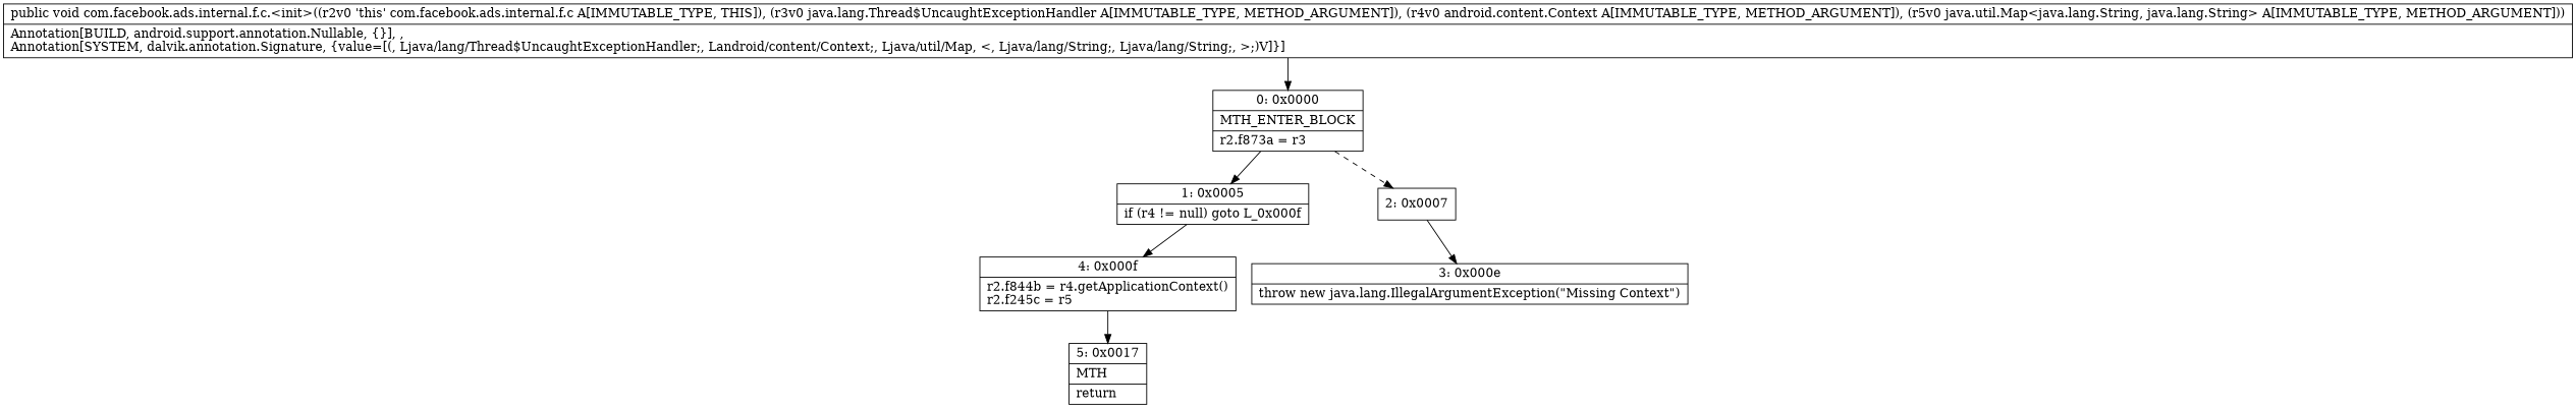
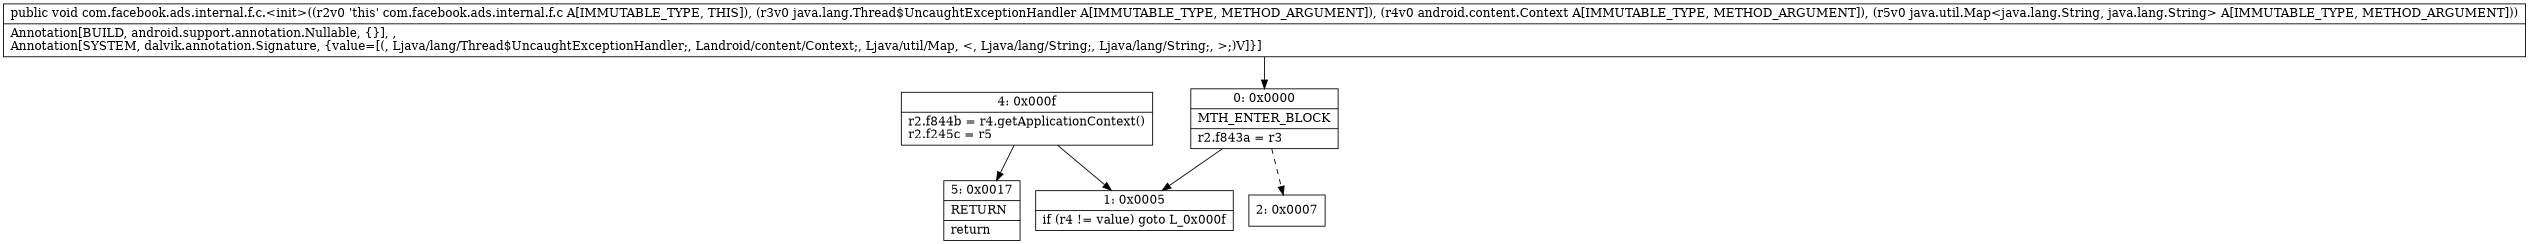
  digraph {
    node [shape=record]
-   n1 [label="{0\:\ 0x0000|MTH_ENTER_BLOCK\l|r2.f873a = r3\l}"]
-   n2 [label="{1\:\ 0x0005|if (r4 != null) goto L_0x000f\l}"]
+   n1 [label="{0\:\ 0x0000|MTH_ENTER_BLOCK\l|r2.f843a = r3\l}"]
+   n2 [label="{1\:\ 0x0005|if (r4 != value) goto L_0x000f\l}"]
    n3 [label="{2\:\ 0x0007}"]
    n4 [label="{4\:\ 0x000f|r2.f844b = r4.getApplicationContext()\lr2.f245c = r5\l}"]
-   n5 [label="{3\:\ 0x000e|throw new java.lang.IllegalArgumentException(\"Missing Context\")\l}"]
-   n6 [label="{5\:\ 0x0017|MTH\l|return\l}"]
+   n6 [label="{5\:\ 0x0017|RETURN\l|return\l}"]
    n7 [label="{public void com.facebook.ads.internal.f.c.\<init\>((r2v0 'this' com.facebook.ads.internal.f.c A[IMMUTABLE_TYPE, THIS]), (r3v0 java.lang.Thread$UncaughtExceptionHandler A[IMMUTABLE_TYPE, METHOD_ARGUMENT]), (r4v0 android.content.Context A[IMMUTABLE_TYPE, METHOD_ARGUMENT]), (r5v0 java.util.Map\<java.lang.String, java.lang.String\> A[IMMUTABLE_TYPE, METHOD_ARGUMENT]))  | Annotation[BUILD, android.support.annotation.Nullable, \{\}], , \lAnnotation[SYSTEM, dalvik.annotation.Signature, \{value=[(, Ljava\/lang\/Thread$UncaughtExceptionHandler;, Landroid\/content\/Context;, Ljava\/util\/Map, \<, Ljava\/lang\/String;, Ljava\/lang\/String;, \>;)V]\}]\l}"]
    n1 -> n2
    n1 -> n3 [style=dashed]
-   n2 -> n4
-   n3 -> n5
+   n4 -> n2
    n4 -> n6
    n7 -> n1
  }
